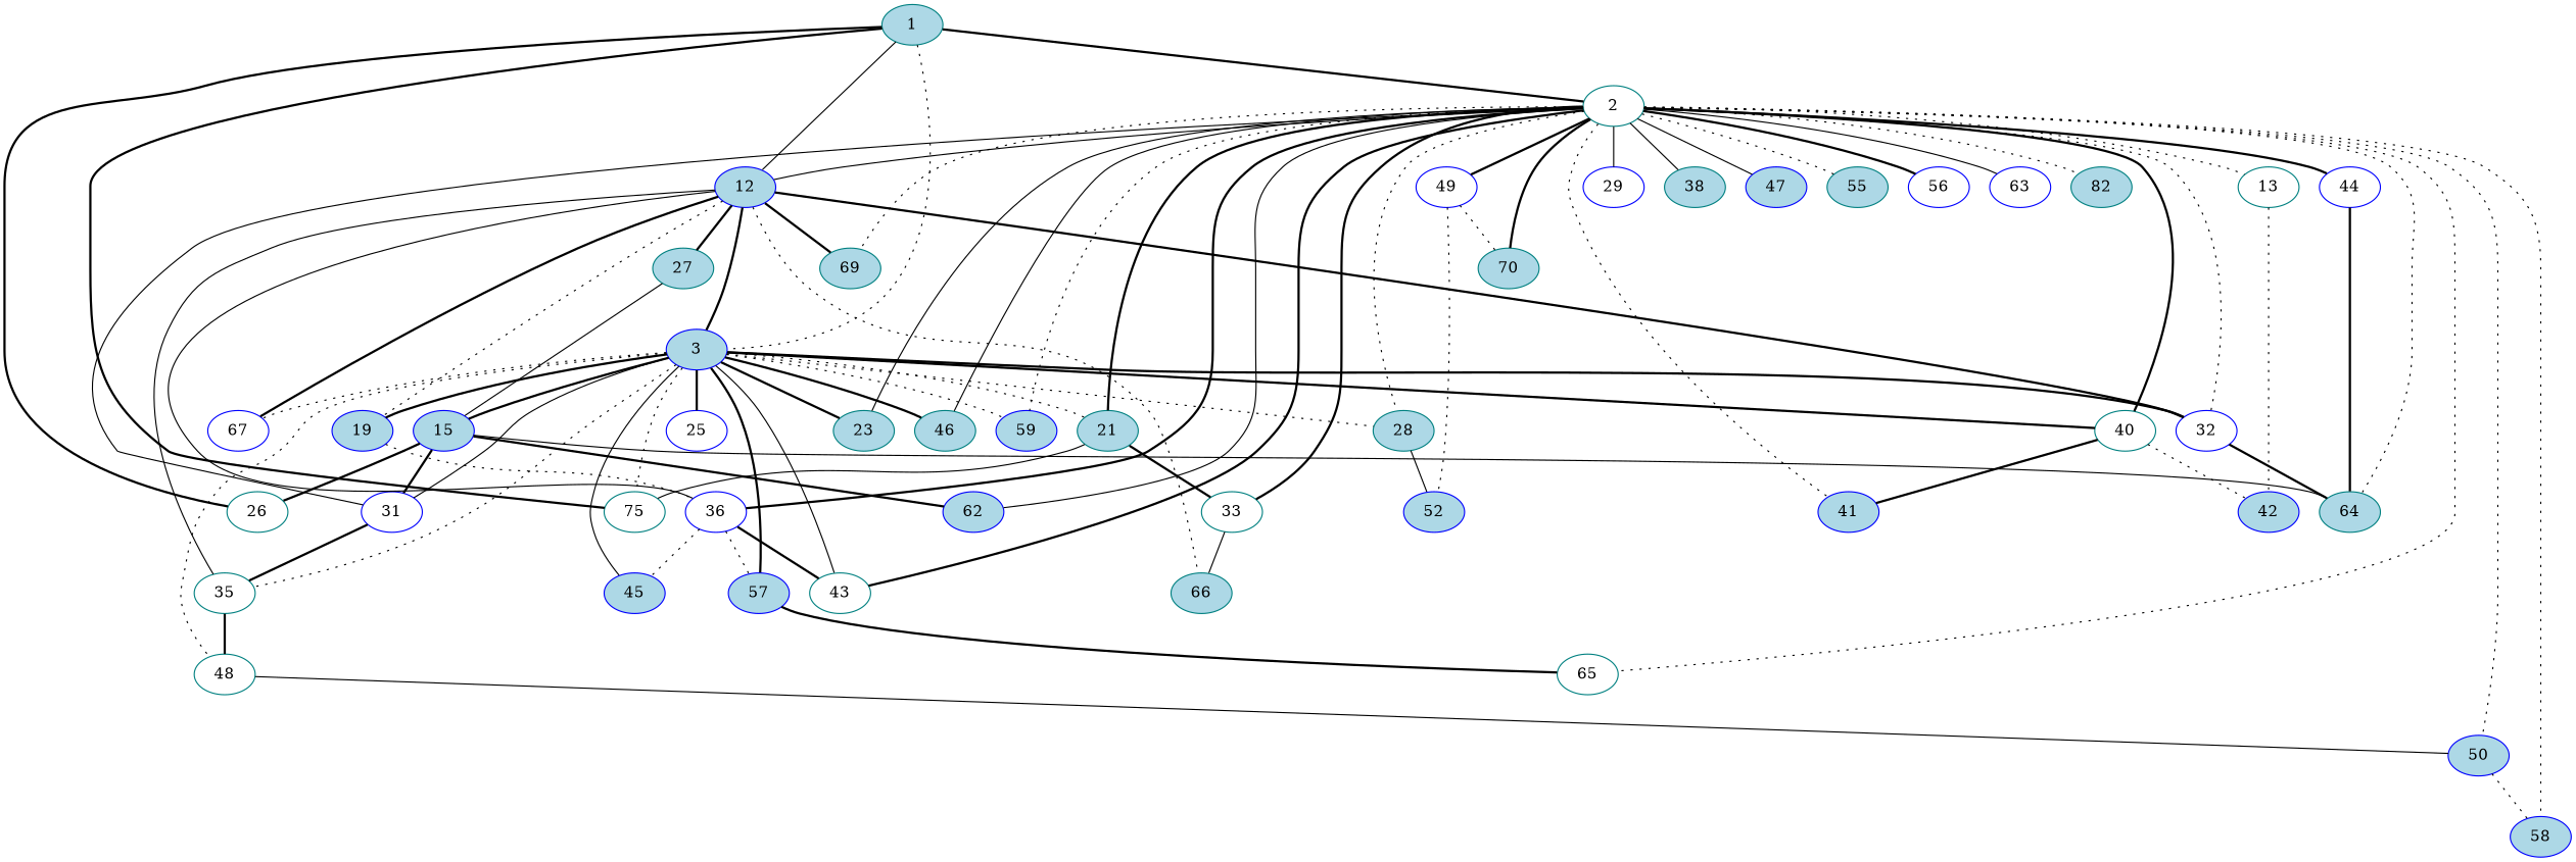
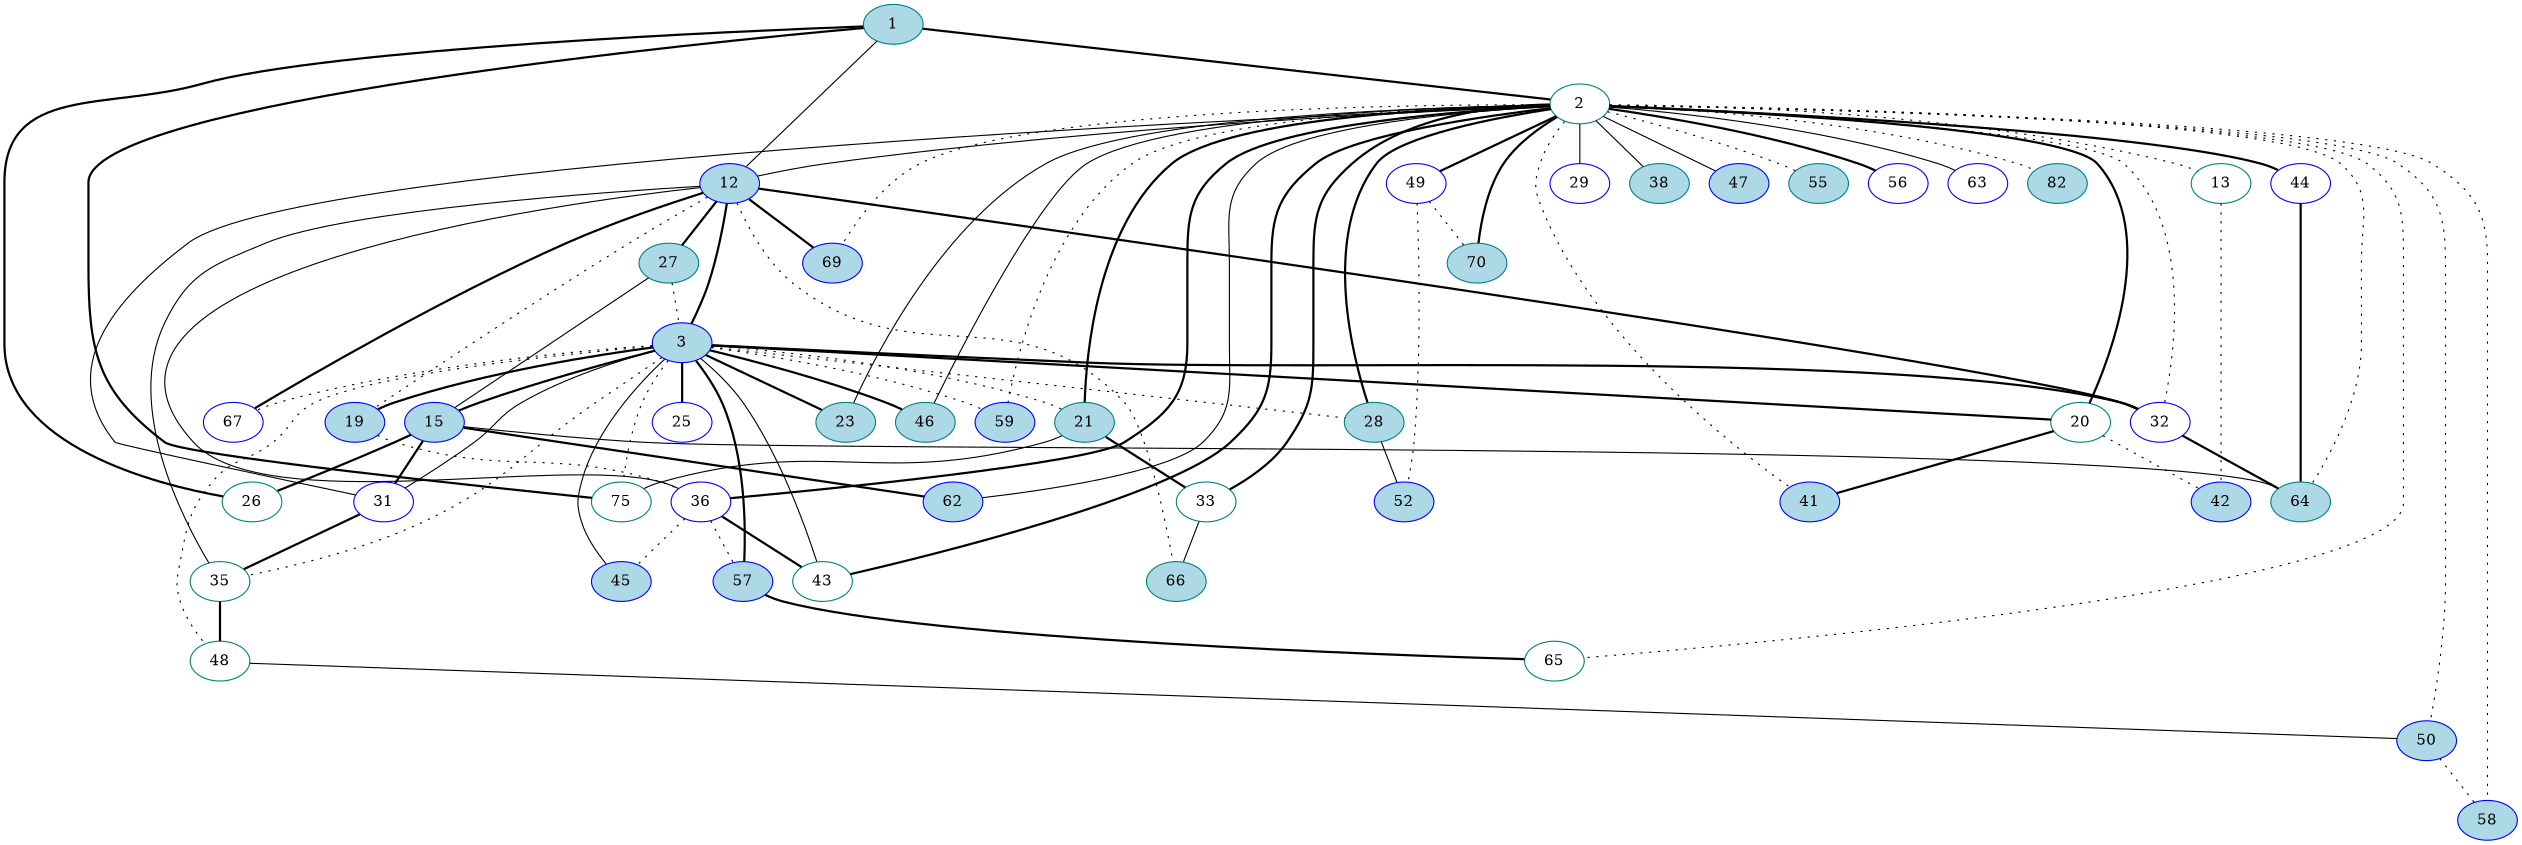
  graph {
    node [color=blue fillcolor=lightblue style=filled]
    edge [style=bold]
    2 [color=teal fillcolor=white super="+4+6+8+71+17"]
    12 [super="+24+30+14+72+20"]
    13 [color=teal fillcolor=white]
    21 [color=teal]
    23 [color=teal]
    28 [color=teal]
    29 [fillcolor=white]
    31 [fillcolor=white super="+86"]
    32 [fillcolor=white super="+39"]
    33 [color=teal fillcolor=white]
    36 [fillcolor=white]
    38 [color=teal]
-   40 [color=teal fillcolor=white super="+91+51"]
+   40 [color=teal fillcolor=white super="+91+51" label=20]
    41
    43 [color=teal fillcolor=white super="+54"]
    44 [fillcolor=white super="+68"]
    46 [color=teal]
    47
    49 [fillcolor=white]
    50
    55 [color=teal super="+61"]
    56 [fillcolor=white]
    58
    59
    62
    63 [fillcolor=white]
    64 [color=teal super="+76"]
    65 [color=teal fillcolor=white]
-   69 [color=teal]
+   69
    70 [color=teal]
    82 [color=teal]
    1 [color=teal]
    3 [super="+5+53"]
    26 [color=teal fillcolor=white]
    75 [color=teal fillcolor=white super="+81"]
    15
    19
    25 [fillcolor=white]
    35 [color=teal fillcolor=white]
    45
    48 [color=teal fillcolor=white]
    57
    67 [fillcolor=white]
    27 [color=teal]
    66 [color=teal]
    42
    52
    2 -- 12 [style=solid weight=3]
    2 -- 13 [style=dotted weight=2]
    2 -- 21 [weight=2]
    2 -- 23 [style=solid]
-   2 -- 28 [style=dotted]
+   2 -- 28
    2 -- 29 [style=solid weight=2]
    2 -- 31 [style=solid]
    2 -- 32 [style=dotted]
    2 -- 33
    2 -- 36
    2 -- 38 [style=solid weight=2]
    2 -- 40 [weight=3]
    2 -- 41 [style=dotted]
    2 -- 43
    2 -- 44 [weight=2]
    2 -- 46 [style=solid]
    2 -- 47 [style=solid weight=2]
    2 -- 49 [weight=2]
    2 -- 50 [style=dotted]
    2 -- 55 [style=dotted weight=3]
    2 -- 56
    2 -- 58 [style=dotted weight=2]
    2 -- 59 [style=dotted]
    2 -- 62 [style=solid]
    2 -- 63 [style=solid weight=2]
    2 -- 64 [style=dotted weight=2]
    2 -- 65 [style=dotted]
    2 -- 69 [style=dotted]
    2 -- 70 [weight=2]
    2 -- 82 [style=dotted]
    12 -- 32
    12 -- 36 [style=solid]
    12 -- 69
    12 -- 19 [style=dotted]
    12 -- 35 [style=solid weight=2]
    12 -- 67
    12 -- 27
    12 -- 66 [style=dotted]
    13 -- 42 [style=dotted]
    21 -- 33
    21 -- 75 [style=solid]
    28 -- 52 [style=solid]
    31 -- 35
    32 -- 64
    33 -- 66 [style=solid]
    36 -- 43
    36 -- 45 [style=dotted]
    36 -- 57 [style=dotted]
    40 -- 41
    40 -- 42 [style=dotted]
    44 -- 64
    49 -- 70 [style=dotted]
    49 -- 52 [style=dotted]
    50 -- 58 [style=dotted]
    1 -- 2 [weight=5]
    1 -- 12 [style=solid]
-   1 -- 3 [style=dotted weight=4]
+   27 -- 3 [style=dotted weight=4]
    1 -- 26
    1 -- 75
    3 -- 12 [weight=2]
    3 -- 21 [style=dotted]
    3 -- 23
    3 -- 28 [style=dotted]
    3 -- 31 [style=solid]
    3 -- 32
    3 -- 40
    3 -- 43 [style=solid]
    3 -- 46
    3 -- 59 [style=dotted]
    3 -- 75 [style=dotted]
    3 -- 15 [weight=2]
    3 -- 19
    3 -- 25 [weight=2]
    3 -- 35 [style=dotted]
    3 -- 45 [style=solid]
    3 -- 48 [style=dotted]
    3 -- 57
    3 -- 67 [style=dotted weight=2]
    15 -- 31
    15 -- 62
    15 -- 64 [style=solid]
    15 -- 26
    15 -- 27 [style=solid]
    19 -- 36 [style=dotted]
    35 -- 48
    48 -- 50 [style=solid]
    57 -- 65
  }
